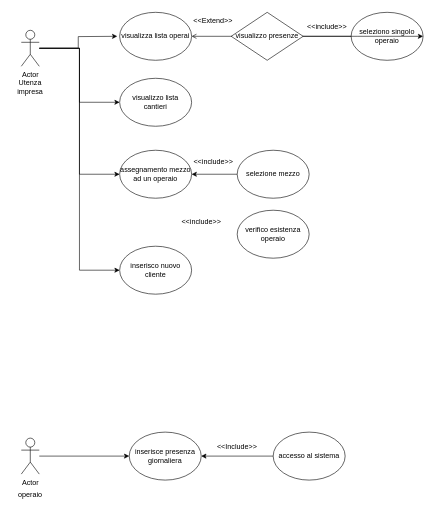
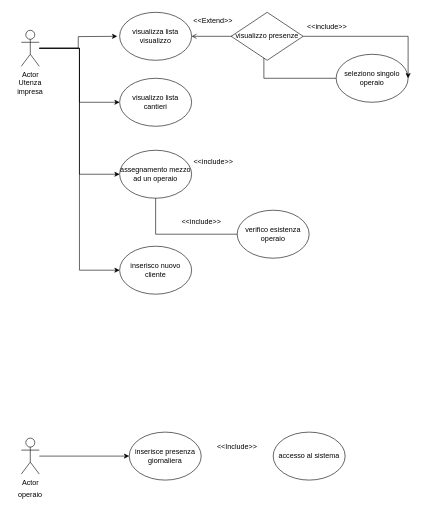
  <mxCell id="0" />
  <mxCell id="1" parent="0" />
  <mxCell id="2" style="edgeStyle=orthogonalEdgeStyle;rounded=0;orthogonalLoop=1;jettySize=auto;html=1;entryX=0;entryY=0.5;entryDx=0;entryDy=0;" edge="1" parent="1" source="3" target="10"><mxGeometry relative="1" as="geometry" /></mxCell>
  <mxCell id="3" value="Actor" style="shape=umlActor;verticalLabelPosition=bottom;verticalAlign=top;html=1;outlineConnect=0;" vertex="1" parent="1"><mxGeometry x="35" y="730" width="30" height="60" as="geometry" /></mxCell>
  <mxCell id="4" style="edgeStyle=orthogonalEdgeStyle;rounded=0;orthogonalLoop=1;jettySize=auto;html=1;" edge="1" parent="1" source="8"><mxGeometry relative="1" as="geometry"><mxPoint x="195" y="60" as="targetPoint" /></mxGeometry></mxCell>
  <mxCell id="5" style="edgeStyle=orthogonalEdgeStyle;rounded=0;orthogonalLoop=1;jettySize=auto;html=1;entryX=0;entryY=0.5;entryDx=0;entryDy=0;" edge="1" parent="1" source="8" target="11"><mxGeometry relative="1" as="geometry" /></mxCell>
  <mxCell id="6" style="edgeStyle=orthogonalEdgeStyle;rounded=0;orthogonalLoop=1;jettySize=auto;html=1;entryX=0;entryY=0.5;entryDx=0;entryDy=0;" edge="1" parent="1" source="8" target="22"><mxGeometry relative="1" as="geometry" /></mxCell>
  <mxCell id="7" style="edgeStyle=orthogonalEdgeStyle;rounded=0;orthogonalLoop=1;jettySize=auto;html=1;entryX=0;entryY=0.5;entryDx=0;entryDy=0;" edge="1" parent="1" source="8" target="29"><mxGeometry relative="1" as="geometry" /></mxCell>
  <mxCell id="8" value="Actor" style="shape=umlActor;verticalLabelPosition=bottom;verticalAlign=top;html=1;outlineConnect=0;" vertex="1" parent="1"><mxGeometry x="35" y="50" width="30" height="60" as="geometry" /></mxCell>
- <mxCell id="9" value="visualizza lista operai" style="ellipse;whiteSpace=wrap;html=1;" vertex="1" parent="1"><mxGeometry x="199" y="20" width="120" height="80" as="geometry" /></mxCell>
+ <mxCell id="9" value="visualizza lista visualizzo" style="ellipse;whiteSpace=wrap;html=1;" vertex="1" parent="1"><mxGeometry x="199" y="20" width="120" height="80" as="geometry" /></mxCell>
  <mxCell id="10" value="inserisce presenza giornaliera" style="ellipse;whiteSpace=wrap;html=1;" vertex="1" parent="1"><mxGeometry x="215" y="720" width="120" height="80" as="geometry" /></mxCell>
  <mxCell id="11" value="visualizzo lista cantieri" style="ellipse;whiteSpace=wrap;html=1;" vertex="1" parent="1"><mxGeometry x="199" y="130" width="120" height="80" as="geometry" /></mxCell>
  <mxCell id="12" value="Utenza impresa" style="text;html=1;strokeColor=none;fillColor=none;align=center;verticalAlign=middle;whiteSpace=wrap;rounded=0;" vertex="1" parent="1"><mxGeometry x="20" y="130" width="60" height="30" as="geometry" /></mxCell>
  <mxCell id="13" style="edgeStyle=orthogonalEdgeStyle;rounded=0;orthogonalLoop=1;jettySize=auto;html=1;entryX=1;entryY=0.5;entryDx=0;entryDy=0;endArrow=open;" edge="1" parent="1" source="14" target="9"><mxGeometry relative="1" as="geometry"><mxPoint x="325" y="60" as="targetPoint" /></mxGeometry></mxCell>
- <mxCell id="14" value="seleziono singolo operaio" style="ellipse;whiteSpace=wrap;html=1;" vertex="1" parent="1"><mxGeometry x="585" y="20" width="120" height="80" as="geometry" /></mxCell>
+ <mxCell id="14" value="seleziono singolo operaio" style="ellipse;whiteSpace=wrap;html=1;" vertex="1" parent="1"><mxGeometry x="560" y="90" width="120" height="80" as="geometry" /></mxCell>
  <mxCell id="15" style="edgeStyle=orthogonalEdgeStyle;rounded=0;orthogonalLoop=1;jettySize=auto;html=1;entryX=1;entryY=0.5;entryDx=0;entryDy=0;" edge="1" parent="1" source="16" target="14"><mxGeometry relative="1" as="geometry"><Array as="points"><mxPoint x="595" y="60" /><mxPoint x="595" y="60" /></Array></mxGeometry></mxCell>
  <mxCell id="16" value="visualizzo presenze" style="rhombus;whiteSpace=wrap;html=1;" vertex="1" parent="1"><mxGeometry x="385" y="20" width="120" height="80" as="geometry" /></mxCell>
  <mxCell id="17" value="&amp;lt;&amp;lt;Extend&amp;gt;&amp;gt;" style="text;html=1;strokeColor=none;fillColor=none;align=center;verticalAlign=middle;whiteSpace=wrap;rounded=0;" vertex="1" parent="1"><mxGeometry x="325" y="20" width="60" height="30" as="geometry" /></mxCell>
  <mxCell id="18" value="&amp;lt;&amp;lt;include&amp;gt;&amp;gt;" style="text;html=1;strokeColor=none;fillColor=none;align=center;verticalAlign=middle;whiteSpace=wrap;rounded=0;" vertex="1" parent="1"><mxGeometry x="515" y="30" width="60" height="30" as="geometry" /></mxCell>
- <mxCell id="19" style="edgeStyle=orthogonalEdgeStyle;rounded=0;orthogonalLoop=1;jettySize=auto;html=1;entryX=1;entryY=0.5;entryDx=0;entryDy=0;" edge="1" parent="1" source="20" target="10"><mxGeometry relative="1" as="geometry" /></mxCell>
  <mxCell id="20" value="accesso al sistema" style="ellipse;whiteSpace=wrap;html=1;" vertex="1" parent="1"><mxGeometry x="455" y="720" width="120" height="80" as="geometry" /></mxCell>
  <mxCell id="21" value="&amp;lt;&amp;lt;Include&amp;gt;&amp;gt;" style="text;html=1;strokeColor=none;fillColor=none;align=center;verticalAlign=middle;whiteSpace=wrap;rounded=0;" vertex="1" parent="1"><mxGeometry x="365" y="730" width="60" height="30" as="geometry" /></mxCell>
  <mxCell id="22" value="assegnamento mezzo ad un operaio" style="ellipse;whiteSpace=wrap;html=1;" vertex="1" parent="1"><mxGeometry x="199" y="250" width="120" height="80" as="geometry" /></mxCell>
- <mxCell id="23" style="edgeStyle=orthogonalEdgeStyle;rounded=0;orthogonalLoop=1;jettySize=auto;html=1;entryX=1;entryY=0.5;entryDx=0;entryDy=0;startArrow=none;" edge="1" parent="1" source="25" target="22"><mxGeometry relative="1" as="geometry" /></mxCell>
  <mxCell id="24" value="verifico esistenza operaio" style="ellipse;whiteSpace=wrap;html=1;" vertex="1" parent="1"><mxGeometry x="395" y="350" width="120" height="80" as="geometry" /></mxCell>
- <mxCell id="25" value="selezione mezzo" style="ellipse;whiteSpace=wrap;html=1;" vertex="1" parent="1"><mxGeometry x="395" y="250" width="120" height="80" as="geometry" /></mxCell>
+ <mxCell id="26" value="" style="edgeStyle=orthogonalEdgeStyle;rounded=0;orthogonalLoop=1;jettySize=auto;html=1;endArrow=none;" edge="1" parent="1" source="24" target="22"><mxGeometry relative="1" as="geometry"><mxPoint x="595" y="290" as="sourcePoint" /><mxPoint x="319" y="290" as="targetPoint" /></mxGeometry></mxCell>
  <mxCell id="27" value="&amp;lt;&amp;lt;include&amp;gt;&amp;gt;" style="text;html=1;align=center;verticalAlign=middle;resizable=0;points=[];autosize=1;strokeColor=none;fillColor=none;" vertex="1" parent="1"><mxGeometry x="315" y="260" width="80" height="20" as="geometry" /></mxCell>
  <mxCell id="28" value="&amp;lt;&amp;lt;include&amp;gt;&amp;gt;" style="text;html=1;align=center;verticalAlign=middle;resizable=0;points=[];autosize=1;strokeColor=none;fillColor=none;" vertex="1" parent="1"><mxGeometry x="295" y="360" width="80" height="20" as="geometry" /></mxCell>
  <mxCell id="29" value="inserisco nuovo cliente" style="ellipse;whiteSpace=wrap;html=1;" vertex="1" parent="1"><mxGeometry x="199" y="410" width="120" height="80" as="geometry" /></mxCell>
  <mxCell id="30" value="operaio" style="text;html=1;strokeColor=none;fillColor=none;align=center;verticalAlign=middle;whiteSpace=wrap;rounded=0;" vertex="1" parent="1"><mxGeometry x="20" y="810" width="60" height="30" as="geometry" /></mxCell>
